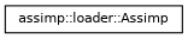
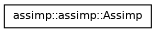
  digraph {
    rankdir=LR
-   n1 [color=black fillcolor=white fontname=Helvetica fontsize=10 height=0.2 label="assimp::loader::Assimp" shape=record style=filled width=0.4]
+   n1 [color=black fillcolor=white fontname=Helvetica fontsize=10 height=0.2 label="assimp::assimp::Assimp" shape=record style=filled width=0.4]
  }
